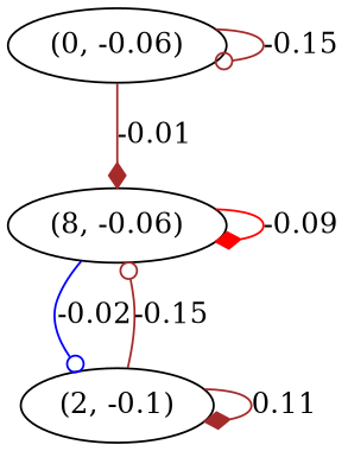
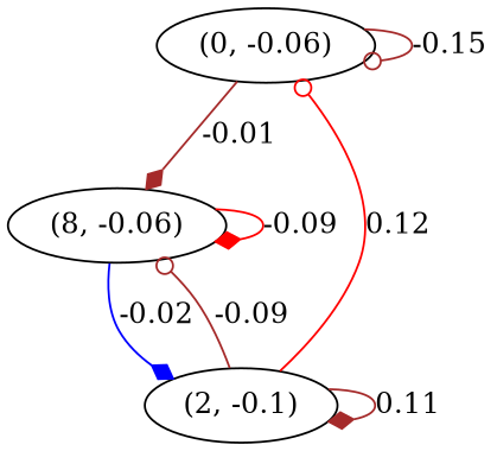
  digraph {
    edge [arrowhead=diamond color=brown]
    n1 [label="(0, -0.06)"]
    n2 [label="(8, -0.06)"]
    n3 [label="(2, -0.1)"]
    n1 -> n1 [arrowhead=odot label=-0.15]
    n1 -> n2 [label=-0.01]
    n2 -> n2 [color=red label=-0.09]
-   n2 -> n3 [arrowhead=odot color=blue label=-0.02]
-   n3 -> n2 [arrowhead=odot label=-0.15]
+   n2 -> n3 [color=blue label=-0.02]
+   n3 -> n1 [arrowhead=odot color=red label=0.12]
+   n3 -> n2 [arrowhead=odot label=-0.09]
    n3 -> n3 [label=0.11]
  }
